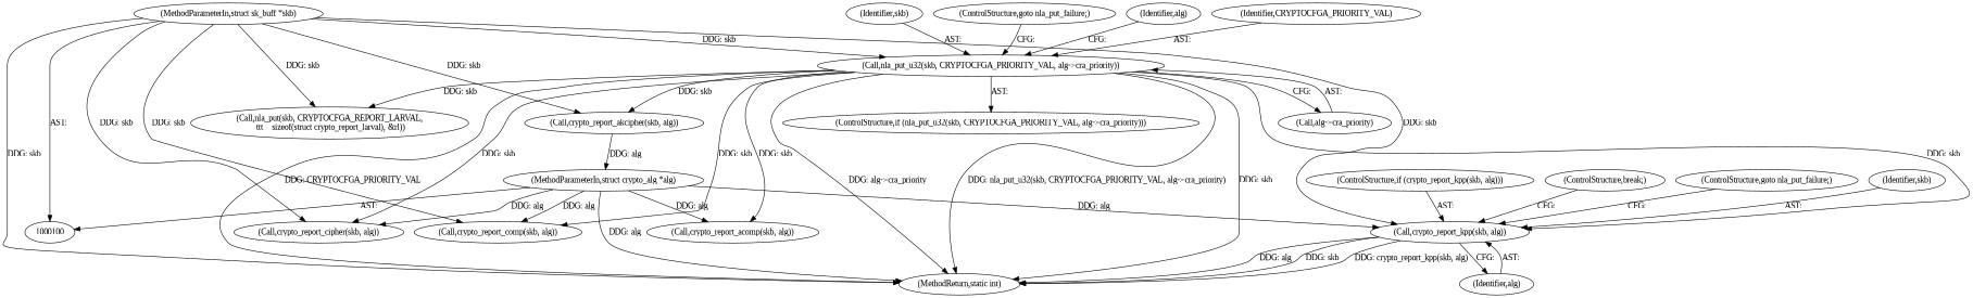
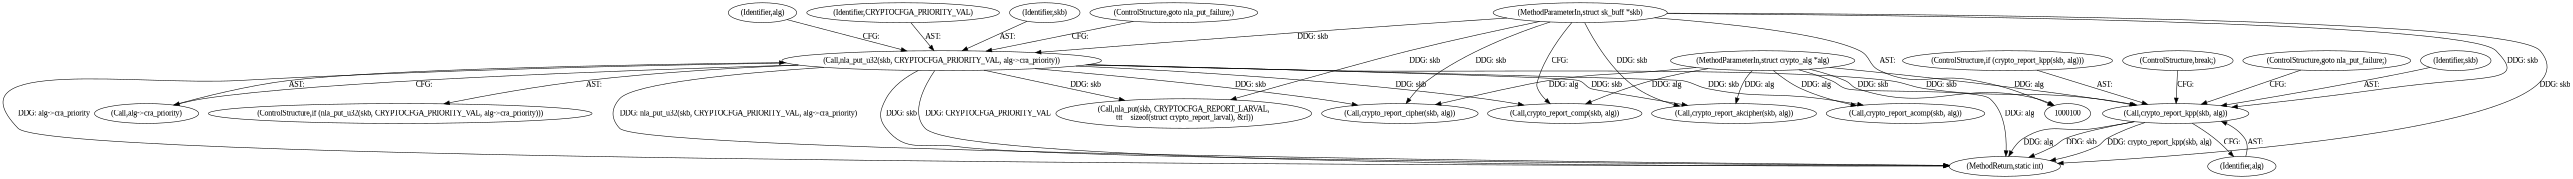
  digraph {
    fontname="Liberation Serif"
    node [fontname="Liberation Serif"]
    edge [fontname="Liberation Serif"]
    n1 [label="(Call,crypto_report_kpp(skb, alg))"]
    n2 [label="(MethodReturn,static int)"]
    n3 [label="(Identifier,alg)"]
    n4 [label="(ControlStructure,if (crypto_report_kpp(skb, alg)))"]
    n5 [label="(Call,nla_put_u32(skb, CRYPTOCFGA_PRIORITY_VAL, alg->cra_priority))"]
    n6 [label="(Call,alg->cra_priority)"]
    n7 [label="(Call,crypto_report_cipher(skb, alg))"]
    n8 [label="(ControlStructure,if (nla_put_u32(skb, CRYPTOCFGA_PRIORITY_VAL, alg->cra_priority)))"]
    n9 [label="(Call,nla_put(skb, CRYPTOCFGA_REPORT_LARVAL,\n \t\t\t    sizeof(struct crypto_report_larval), &rl))"]
    n10 [label="(Call,crypto_report_comp(skb, alg))"]
    n11 [label="(Call,crypto_report_acomp(skb, alg))"]
    n12 [label="(Call,crypto_report_akcipher(skb, alg))"]
    n13 [label="(MethodParameterIn,struct sk_buff *skb)"]
    1000100
    n15 [label="(MethodParameterIn,struct crypto_alg *alg)"]
    n16 [label="(Identifier,skb)"]
    n17 [label="(ControlStructure,goto nla_put_failure;)"]
    n18 [label="(ControlStructure,break;)"]
    n19 [label="(ControlStructure,goto nla_put_failure;)"]
    n20 [label="(Identifier,alg)"]
    n21 [label="(Identifier,CRYPTOCFGA_PRIORITY_VAL)"]
    n22 [label="(Identifier,skb)"]
    n1 -> n2 [label="DDG: alg"]
    n1 -> n2 [label="DDG: skb"]
    n1 -> n2 [label="DDG: crypto_report_kpp(skb, alg)"]
    n1 -> n3 [label="CFG: "]
    n3 -> n1 [label="AST: "]
    n4 -> n1 [label="AST: "]
    n5 -> n1 [label="DDG: skb"]
    n5 -> n2 [label="DDG: CRYPTOCFGA_PRIORITY_VAL"]
    n5 -> n2 [label="DDG: alg->cra_priority"]
    n5 -> n2 [label="DDG: nla_put_u32(skb, CRYPTOCFGA_PRIORITY_VAL, alg->cra_priority)"]
    n5 -> n2 [label="DDG: skb"]
    n5 -> n6 [label="CFG: "]
    n5 -> n7 [label="DDG: skb"]
    n5 -> n8 [label="AST: "]
    n5 -> n9 [label="DDG: skb"]
    n5 -> n10 [label="DDG: skb"]
    n5 -> n11 [label="DDG: skb"]
    n5 -> n12 [label="DDG: skb"]
    n6 -> n5 [label="AST: "]
    n13 -> n1 [label="DDG: skb"]
    n13 -> n2 [label="DDG: skb"]
    n13 -> n5 [label="DDG: skb"]
    n13 -> n7 [label="DDG: skb"]
    n13 -> n9 [label="DDG: skb"]
-   n13 -> n10 [label="DDG: skb"]
+   n13 -> n10 [label="CFG: "]
    n13 -> n12 [label="DDG: skb"]
    n13 -> 1000100 [label="AST: "]
    n15 -> n1 [label="DDG: alg"]
    n15 -> n2 [label="DDG: alg"]
    n15 -> n7 [label="DDG: alg"]
    n15 -> n10 [label="DDG: alg"]
    n15 -> n11 [label="DDG: alg"]
-   n12 -> n15 [label="DDG: alg"]
-   n15 -> 1000100 [label="AST: "]
+   n15 -> n12 [label="DDG: alg"]
+   n15 -> 1000100 [label="DDG: skb"]
    n16 -> n5 [label="AST: "]
    n17 -> n5 [label="CFG: "]
    n18 -> n1 [label="CFG: "]
    n19 -> n1 [label="CFG: "]
    n20 -> n5 [label="CFG: "]
    n21 -> n5 [label="AST: "]
    n22 -> n1 [label="AST: "]
  }
